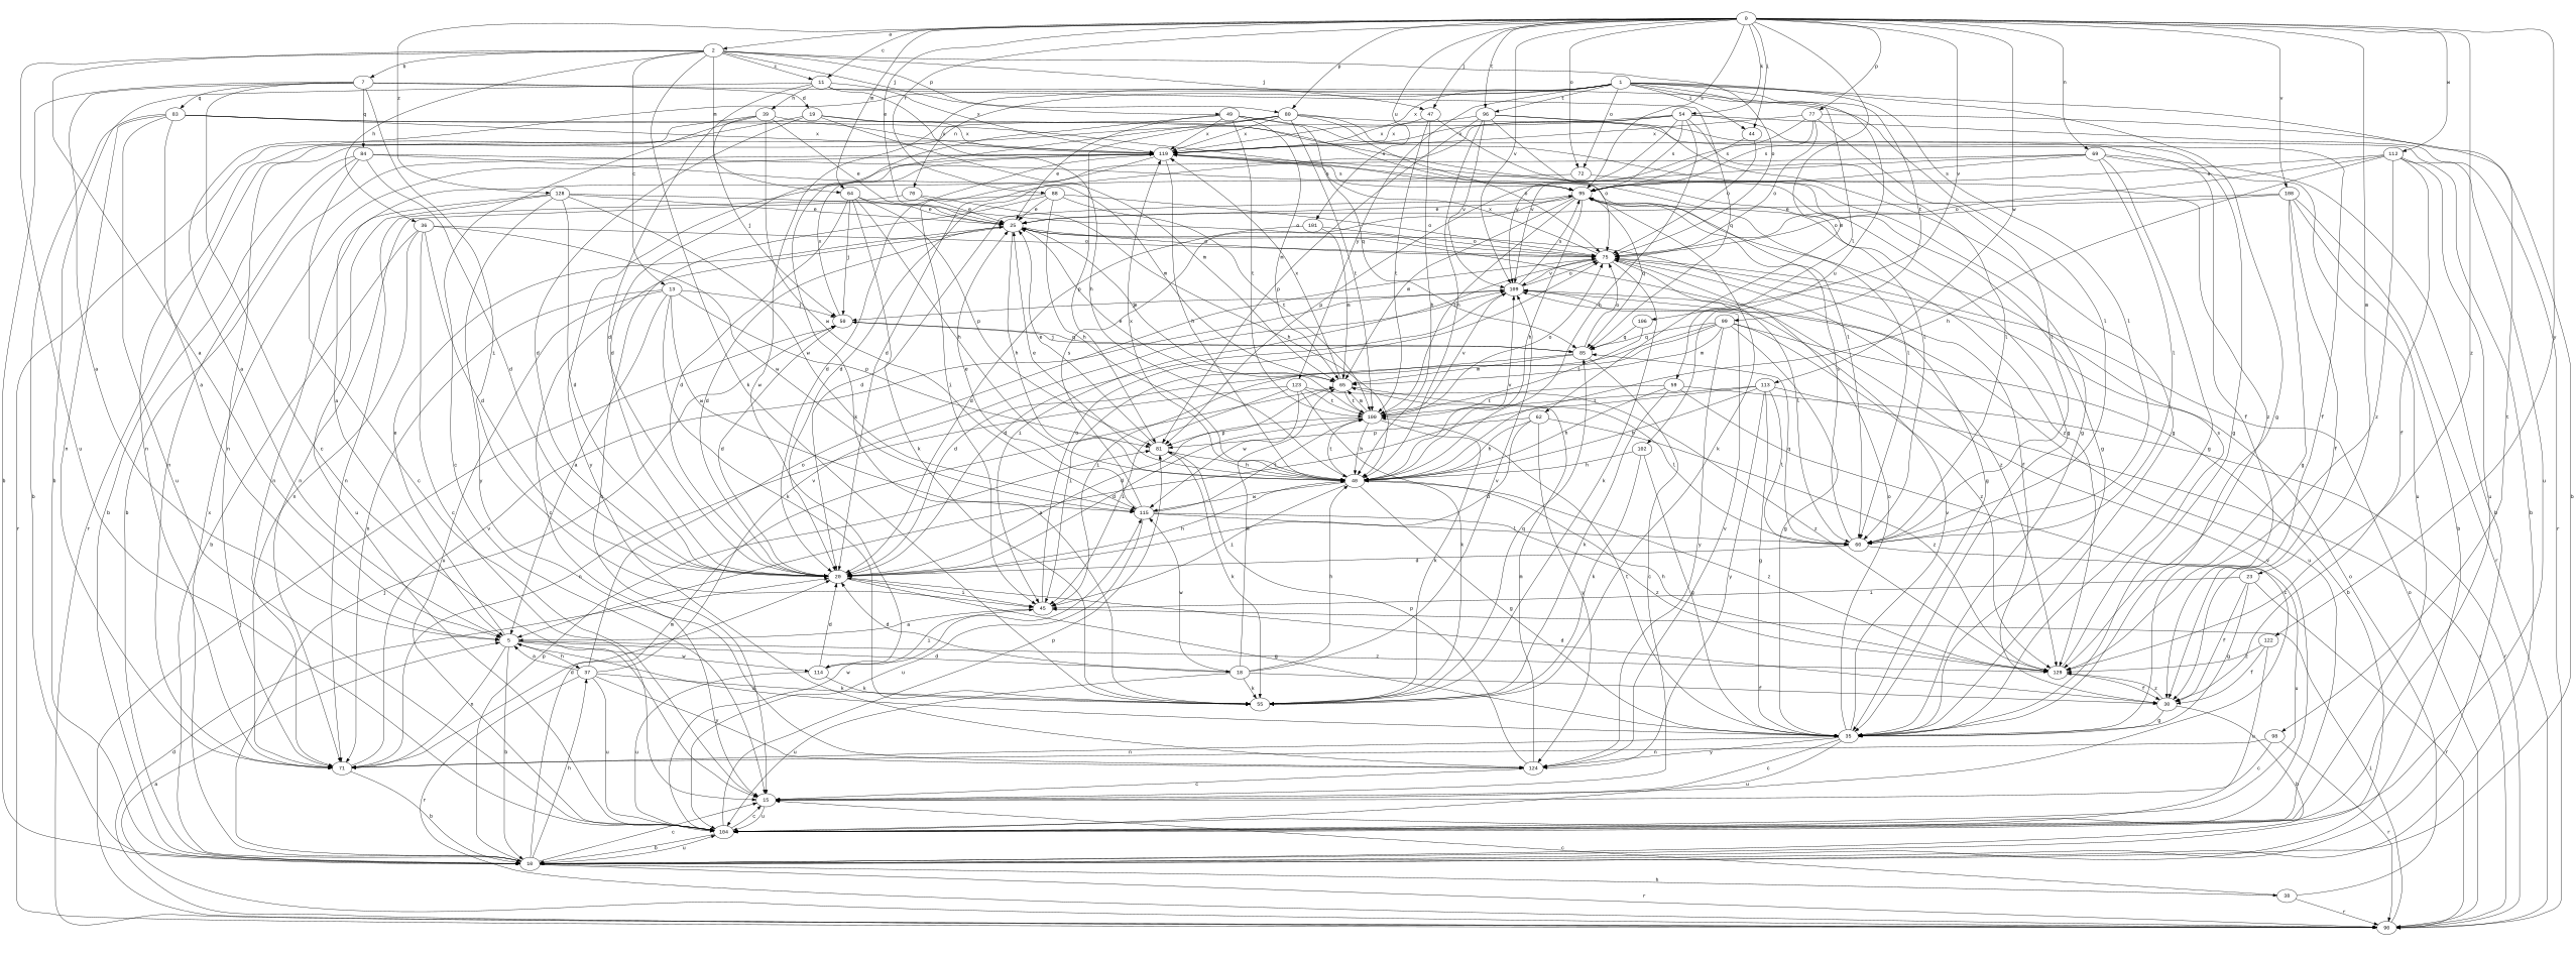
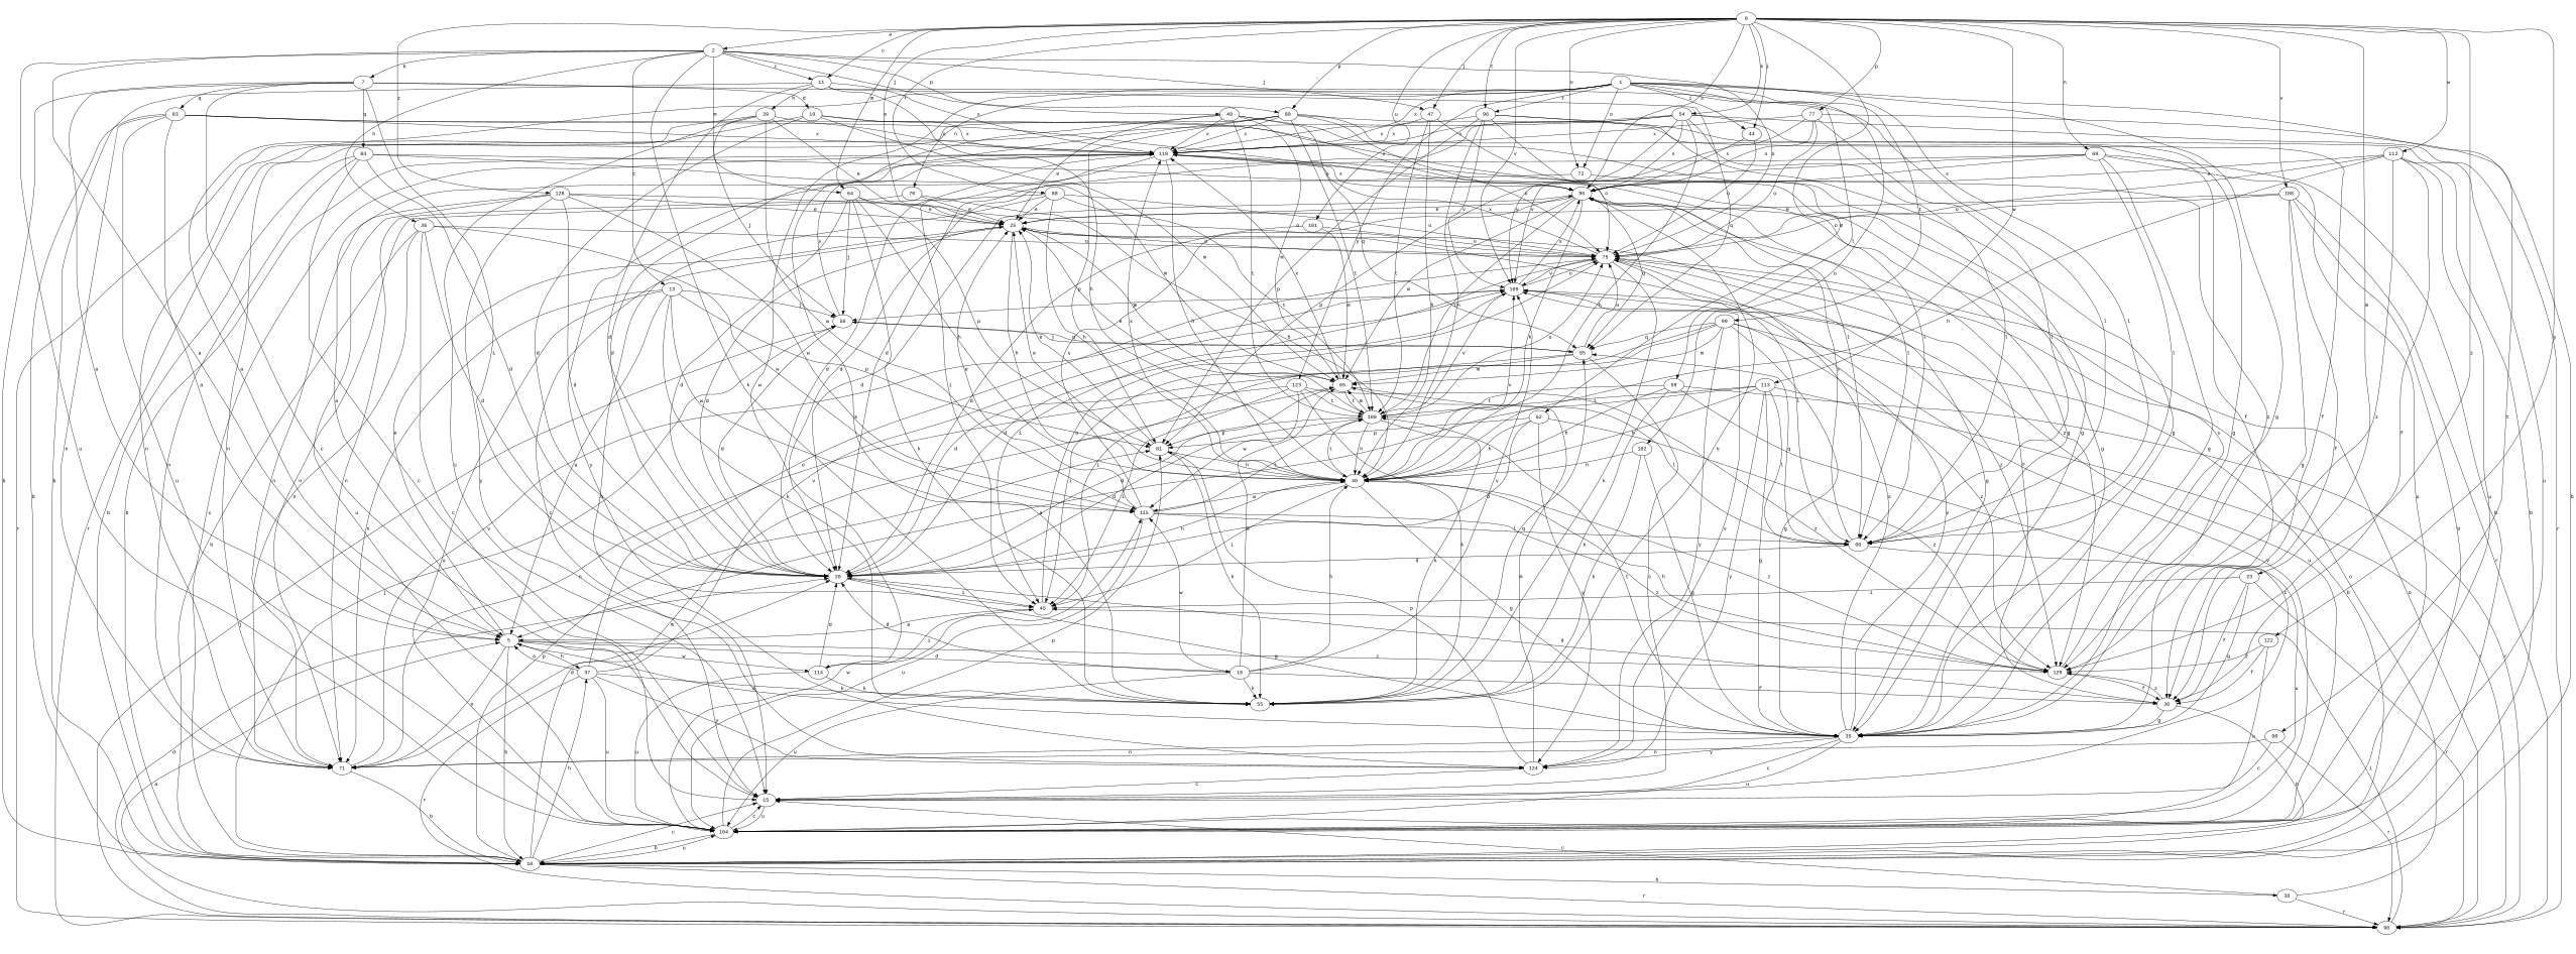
  strict digraph {
    fontname="Liberation Mono"
    node [fontname="Liberation Mono"]
    edge [fontname="Liberation Mono"]
    0
    2
    11
    25
    44
    47
    54
    62
    n9 [label=23]
    64
    69
    72
    77
    80
    88
    95
    96
    101
-   106
    108
    109
    112
    113
    122
    128
    129
    5
    7
    13
    36
    49
    55
    75
    104
    119
    10
    20
    39
    40
    85
    35
    15
    30
    60
    100
    71
    90
    81
    124
    45
    50
    65
    115
    1
    59
    70
    98
    99
    102
    114
    123
    18
    37
    19
    83
    84
    38
    0 -> 2 [label=a]
    0 -> 11 [label=c]
    0 -> 25 [label=e]
    0 -> 44 [label=i]
    0 -> 47 [label=j]
    0 -> 54 [label=k]
    0 -> 62 [label=m]
    0 -> n9 [label=m]
    0 -> 64 [label=m]
    0 -> 69 [label=n]
    0 -> 72 [label=o]
    0 -> 77 [label=p]
    0 -> 80 [label=p]
    0 -> 88 [label=r]
    0 -> 95 [label=s]
    0 -> 96 [label=t]
    0 -> 101 [label=u]
-   0 -> 106 [label=v]
    0 -> 108 [label=v]
    0 -> 109 [label=v]
    0 -> 112 [label=w]
    0 -> 113 [label=w]
    0 -> 122 [label=y]
    0 -> 128 [label=z]
    0 -> 129 [label=z]
    2 -> 11 [label=c]
    2 -> 47 [label=j]
    2 -> 64 [label=m]
    2 -> 80 [label=p]
    2 -> 5 [label=a]
    2 -> 7 [label=b]
    2 -> 13 [label=c]
    2 -> 36 [label=h]
    2 -> 49 [label=j]
    2 -> 55 [label=k]
    2 -> 75 [label=o]
    2 -> 104 [label=u]
    11 -> 119 [label=x]
    11 -> 10 [label=b]
    11 -> 20 [label=d]
    11 -> 39 [label=h]
    11 -> 40 [label=h]
    11 -> 85 [label=q]
    25 -> 75 [label=o]
    25 -> 20 [label=d]
    25 -> 40 [label=h]
    25 -> 35 [label=g]
    25 -> 15 [label=c]
    25 -> 30 [label=f]
    44 -> 95 [label=s]
    44 -> 75 [label=o]
    47 -> 119 [label=x]
    47 -> 40 [label=h]
    47 -> 60 [label=l]
    47 -> 100 [label=t]
    54 -> 95 [label=s]
    54 -> 109 [label=v]
    54 -> 119 [label=x]
    54 -> 20 [label=d]
    54 -> 40 [label=h]
    54 -> 35 [label=g]
    54 -> 60 [label=l]
    54 -> 71 [label=n]
    54 -> 90 [label=r]
    62 -> 129 [label=z]
    62 -> 20 [label=d]
    62 -> 40 [label=h]
    62 -> 81 [label=p]
    62 -> 124 [label=y]
    n9 -> 35 [label=g]
    n9 -> 30 [label=f]
    n9 -> 90 [label=r]
    n9 -> 45 [label=i]
    64 -> 25 [label=e]
    64 -> 55 [label=k]
    64 -> 20 [label=d]
    64 -> 40 [label=h]
    64 -> 81 [label=p]
    64 -> 50 [label=j]
    69 -> 95 [label=s]
    69 -> 5 [label=a]
    69 -> 104 [label=u]
    69 -> 10 [label=b]
    69 -> 35 [label=g]
    69 -> 60 [label=l]
    69 -> 81 [label=p]
    72 -> 20 [label=d]
    72 -> 35 [label=g]
    77 -> 95 [label=s]
    77 -> 109 [label=v]
    77 -> 75 [label=o]
    77 -> 119 [label=x]
    77 -> 10 [label=b]
    77 -> 60 [label=l]
    80 -> 55 [label=k]
    80 -> 75 [label=o]
    80 -> 119 [label=x]
    80 -> 35 [label=g]
    80 -> 30 [label=f]
    80 -> 100 [label=t]
    80 -> 90 [label=r]
    80 -> 81 [label=p]
    88 -> 25 [label=e]
    88 -> 75 [label=o]
    88 -> 40 [label=h]
    88 -> 15 [label=c]
    88 -> 100 [label=t]
    88 -> 71 [label=n]
    95 -> 25 [label=e]
    95 -> 129 [label=z]
    95 -> 55 [label=k]
    95 -> 20 [label=d]
    95 -> 40 [label=h]
    95 -> 85 [label=q]
    95 -> 100 [label=t]
    95 -> 65 [label=m]
    96 -> 109 [label=v]
    96 -> 75 [label=o]
    96 -> 104 [label=u]
    96 -> 119 [label=x]
    96 -> 40 [label=h]
    96 -> 35 [label=g]
    96 -> 81 [label=p]
    101 -> 75 [label=o]
    101 -> 20 [label=d]
    101 -> 65 [label=m]
-   106 -> 85 [label=q]
-   106 -> 100 [label=t]
    108 -> 25 [label=e]
    108 -> 75 [label=o]
    108 -> 10 [label=b]
    108 -> 35 [label=g]
    108 -> 30 [label=f]
    108 -> 90 [label=r]
    109 -> 95 [label=s]
    109 -> 75 [label=o]
    109 -> 104 [label=u]
    109 -> 20 [label=d]
    109 -> 50 [label=j]
    112 -> 95 [label=s]
    112 -> 129 [label=z]
    112 -> 75 [label=o]
    112 -> 104 [label=u]
    112 -> 10 [label=b]
    112 -> 40 [label=h]
    112 -> 30 [label=f]
    113 -> 5 [label=a]
    113 -> 40 [label=h]
    113 -> 35 [label=g]
    113 -> 60 [label=l]
    113 -> 100 [label=t]
    113 -> 90 [label=r]
    113 -> 124 [label=y]
    122 -> 129 [label=z]
    122 -> 104 [label=u]
    122 -> 30 [label=f]
    128 -> 25 [label=e]
    128 -> 75 [label=o]
    128 -> 104 [label=u]
    128 -> 20 [label=d]
    128 -> 71 [label=n]
    128 -> 124 [label=y]
    128 -> 115 [label=w]
    129 -> 95 [label=s]
    129 -> 40 [label=h]
    129 -> 30 [label=f]
    5 -> 25 [label=e]
    5 -> 129 [label=z]
    5 -> 10 [label=b]
    5 -> 71 [label=n]
    5 -> 114 [label=w]
    5 -> 18 [label=d]
    5 -> 37 [label=h]
    7 -> 5 [label=a]
    7 -> 10 [label=b]
    7 -> 15 [label=c]
    7 -> 60 [label=l]
    7 -> 45 [label=i]
    7 -> 19 [label=d]
    7 -> 83 [label=q]
    7 -> 84 [label=q]
    13 -> 5 [label=a]
    13 -> 55 [label=k]
    13 -> 104 [label=u]
    13 -> 71 [label=n]
    13 -> 81 [label=p]
    13 -> 50 [label=j]
    13 -> 115 [label=w]
    36 -> 75 [label=o]
    36 -> 10 [label=b]
    36 -> 20 [label=d]
    36 -> 15 [label=c]
    36 -> 71 [label=n]
    36 -> 115 [label=w]
    49 -> 25 [label=e]
    49 -> 119 [label=x]
    49 -> 20 [label=d]
    49 -> 85 [label=q]
    49 -> 30 [label=f]
    49 -> 100 [label=t]
    49 -> 65 [label=m]
    55 -> 85 [label=q]
    75 -> 109 [label=v]
    75 -> 129 [label=z]
    75 -> 55 [label=k]
    75 -> 119 [label=x]
    75 -> 60 [label=l]
    75 -> 45 [label=i]
    104 -> 109 [label=v]
    104 -> 10 [label=b]
    104 -> 15 [label=c]
    104 -> 81 [label=p]
    104 -> 115 [label=w]
    119 -> 95 [label=s]
    119 -> 129 [label=z]
    119 -> 10 [label=b]
    119 -> 20 [label=d]
    119 -> 40 [label=h]
    119 -> 60 [label=l]
    119 -> 124 [label=y]
    119 -> 45 [label=i]
    10 -> 104 [label=u]
    10 -> 119 [label=x]
    10 -> 15 [label=c]
    10 -> 90 [label=r]
    10 -> 81 [label=p]
    10 -> 50 [label=j]
    10 -> 65 [label=m]
    10 -> 37 [label=h]
    10 -> 38 [label=h]
    20 -> 40 [label=h]
    20 -> 35 [label=g]
    20 -> 45 [label=i]
    39 -> 25 [label=e]
    39 -> 119 [label=x]
    39 -> 15 [label=c]
    39 -> 90 [label=r]
    39 -> 50 [label=j]
    39 -> 115 [label=w]
    40 -> 25 [label=e]
    40 -> 109 [label=v]
    40 -> 129 [label=z]
    40 -> 119 [label=x]
    40 -> 35 [label=g]
    40 -> 100 [label=t]
    40 -> 45 [label=i]
    40 -> 115 [label=w]
    85 -> 75 [label=o]
    85 -> 15 [label=c]
    85 -> 45 [label=i]
    85 -> 50 [label=j]
    85 -> 65 [label=m]
    35 -> 109 [label=v]
    35 -> 5 [label=a]
    35 -> 75 [label=o]
    35 -> 104 [label=u]
    35 -> 15 [label=c]
    35 -> 100 [label=t]
    35 -> 71 [label=n]
    35 -> 124 [label=y]
    15 -> 104 [label=u]
    30 -> 129 [label=z]
    30 -> 10 [label=b]
    30 -> 20 [label=d]
    30 -> 35 [label=g]
    60 -> 95 [label=s]
    60 -> 104 [label=u]
    60 -> 20 [label=d]
    60 -> 85 [label=q]
    100 -> 25 [label=e]
    100 -> 109 [label=v]
    100 -> 55 [label=k]
    100 -> 75 [label=o]
    100 -> 20 [label=d]
    100 -> 40 [label=h]
    100 -> 81 [label=p]
    100 -> 65 [label=m]
    71 -> 109 [label=v]
    71 -> 10 [label=b]
    71 -> 20 [label=d]
    90 -> 5 [label=a]
    90 -> 75 [label=o]
    90 -> 20 [label=d]
    90 -> 45 [label=i]
    90 -> 50 [label=j]
    81 -> 25 [label=e]
    81 -> 55 [label=k]
    81 -> 40 [label=h]
    124 -> 109 [label=v]
    124 -> 15 [label=c]
    124 -> 81 [label=p]
    124 -> 65 [label=m]
    45 -> 5 [label=a]
    45 -> 75 [label=o]
    50 -> 119 [label=x]
    50 -> 20 [label=d]
    50 -> 85 [label=q]
    65 -> 25 [label=e]
    65 -> 119 [label=x]
    65 -> 20 [label=d]
    65 -> 60 [label=l]
    65 -> 100 [label=t]
    115 -> 25 [label=e]
    115 -> 95 [label=s]
    115 -> 129 [label=z]
    115 -> 104 [label=u]
    115 -> 60 [label=l]
    115 -> 100 [label=t]
    1 -> 44 [label=i]
    1 -> 72 [label=o]
    1 -> 96 [label=t]
    1 -> 5 [label=a]
    1 -> 119 [label=x]
    1 -> 35 [label=g]
    1 -> 60 [label=l]
    1 -> 59 [label=l]
    1 -> 70 [label=n]
    1 -> 98 [label=t]
    1 -> 99 [label=t]
    1 -> 102 [label=u]
    1 -> 114 [label=w]
    1 -> 123 [label=y]
    59 -> 55 [label=k]
    59 -> 40 [label=h]
    59 -> 15 [label=c]
    59 -> 100 [label=t]
    59 -> 90 [label=r]
    70 -> 25 [label=e]
    70 -> 40 [label=h]
    70 -> 71 [label=n]
    98 -> 15 [label=c]
    98 -> 71 [label=n]
    98 -> 90 [label=r]
    99 -> 129 [label=z]
    99 -> 10 [label=b]
    99 -> 20 [label=d]
    99 -> 85 [label=q]
    99 -> 35 [label=g]
    99 -> 124 [label=y]
    99 -> 45 [label=i]
    99 -> 65 [label=m]
    102 -> 55 [label=k]
    102 -> 40 [label=h]
    102 -> 35 [label=g]
    114 -> 55 [label=k]
    114 -> 104 [label=u]
    114 -> 20 [label=d]
    114 -> 45 [label=i]
    123 -> 129 [label=z]
    123 -> 55 [label=k]
    123 -> 100 [label=t]
    123 -> 71 [label=n]
    123 -> 45 [label=i]
    123 -> 115 [label=w]
    18 -> 109 [label=v]
    18 -> 55 [label=k]
    18 -> 104 [label=u]
    18 -> 20 [label=d]
    18 -> 40 [label=h]
    18 -> 30 [label=f]
    18 -> 65 [label=m]
    18 -> 115 [label=w]
    37 -> 109 [label=v]
    37 -> 5 [label=a]
    37 -> 55 [label=k]
    37 -> 75 [label=o]
    37 -> 104 [label=u]
    37 -> 90 [label=r]
    37 -> 124 [label=y]
    19 -> 95 [label=s]
    19 -> 119 [label=x]
    19 -> 20 [label=d]
    19 -> 71 [label=n]
    19 -> 65 [label=m]
    83 -> 5 [label=a]
    83 -> 104 [label=u]
    83 -> 119 [label=x]
    83 -> 10 [label=b]
    83 -> 35 [label=g]
    83 -> 60 [label=l]
    83 -> 71 [label=n]
    84 -> 95 [label=s]
    84 -> 10 [label=b]
    84 -> 20 [label=d]
    84 -> 15 [label=c]
    84 -> 71 [label=n]
    84 -> 65 [label=m]
    38 -> 75 [label=o]
    38 -> 15 [label=c]
    38 -> 90 [label=r]
  }
